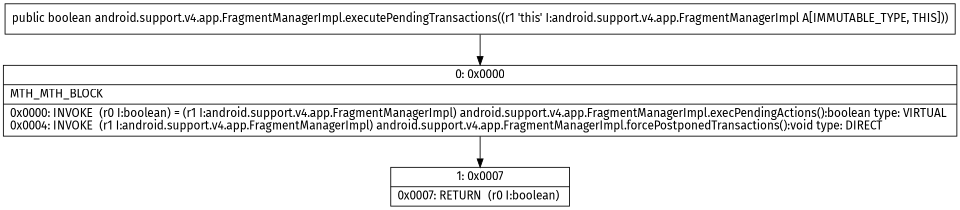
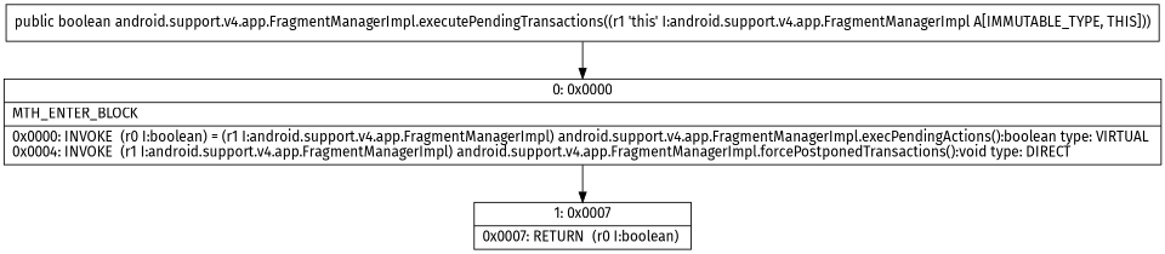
  digraph {
    fontname="Fira Sans"
    node [shape=record fontname="Fira Sans"]
    edge [fontname="Fira Sans"]
-   n1 [label="{0\:\ 0x0000|MTH_MTH_BLOCK\l|0x0000: INVOKE  (r0 I:boolean) = (r1 I:android.support.v4.app.FragmentManagerImpl) android.support.v4.app.FragmentManagerImpl.execPendingActions():boolean type: VIRTUAL \l0x0004: INVOKE  (r1 I:android.support.v4.app.FragmentManagerImpl) android.support.v4.app.FragmentManagerImpl.forcePostponedTransactions():void type: DIRECT \l}"]
+   n1 [label="{0\:\ 0x0000|MTH_ENTER_BLOCK\l|0x0000: INVOKE  (r0 I:boolean) = (r1 I:android.support.v4.app.FragmentManagerImpl) android.support.v4.app.FragmentManagerImpl.execPendingActions():boolean type: VIRTUAL \l0x0004: INVOKE  (r1 I:android.support.v4.app.FragmentManagerImpl) android.support.v4.app.FragmentManagerImpl.forcePostponedTransactions():void type: DIRECT \l}"]
    n2 [label="{1\:\ 0x0007|0x0007: RETURN  (r0 I:boolean) \l}"]
    n3 [label="{public boolean android.support.v4.app.FragmentManagerImpl.executePendingTransactions((r1 'this' I:android.support.v4.app.FragmentManagerImpl A[IMMUTABLE_TYPE, THIS])) }"]
    n1 -> n2
    n3 -> n1
  }
